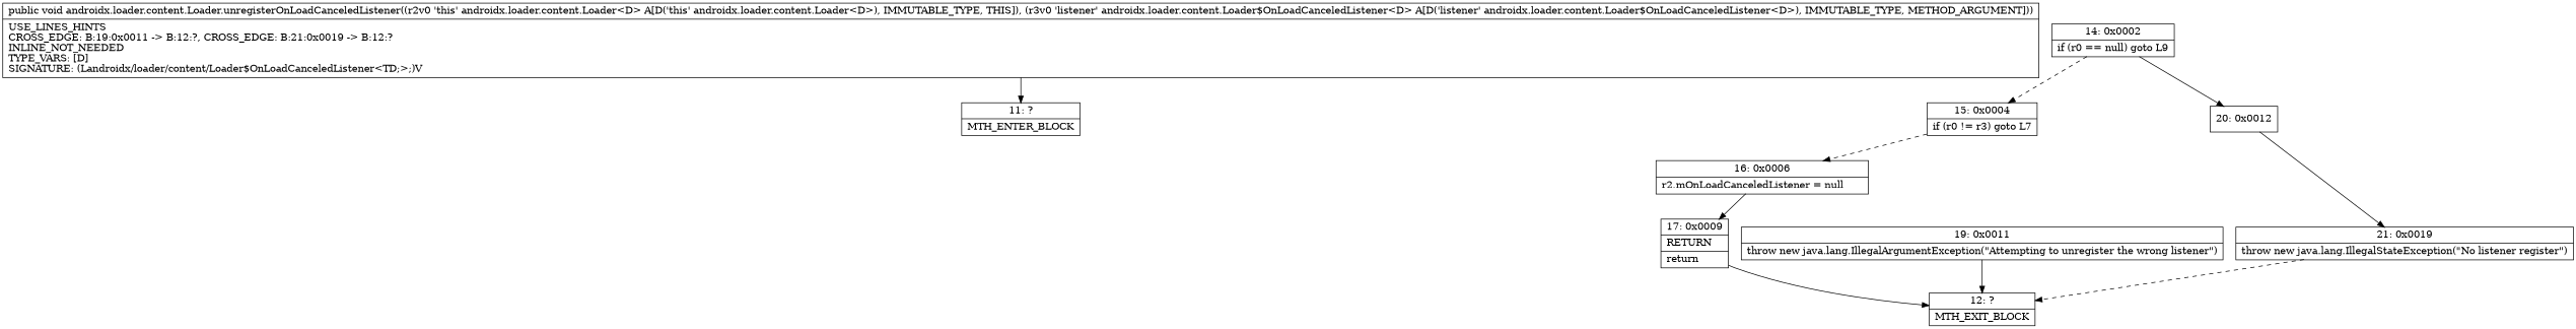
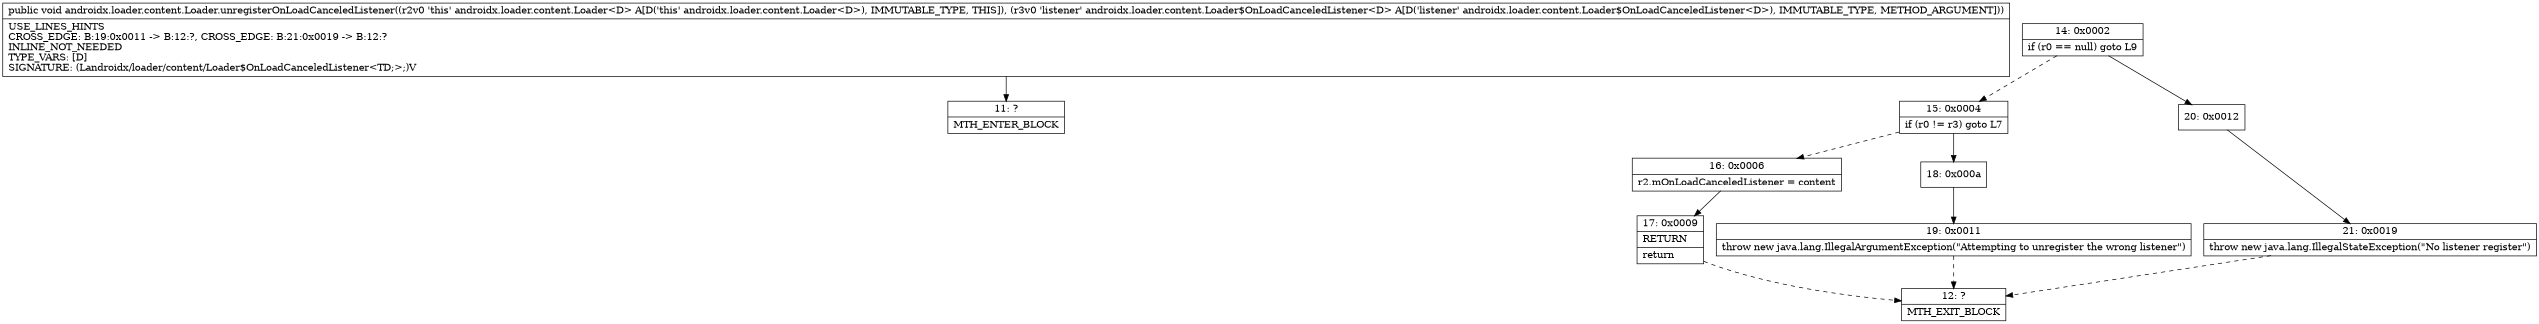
  digraph {
    node [shape=record]
    n1 [label="{11\:\ ?|MTH_ENTER_BLOCK\l}"]
    n2 [label="{14\:\ 0x0002|if (r0 == null) goto L9\l}"]
    n3 [label="{15\:\ 0x0004|if (r0 != r3) goto L7\l}"]
    n4 [label="{20\:\ 0x0012}"]
-   n5 [label="{16\:\ 0x0006|r2.mOnLoadCanceledListener = null\l}"]
+   n5 [label="{16\:\ 0x0006|r2.mOnLoadCanceledListener = content\l}"]
+   n6 [label="{18\:\ 0x000a}"]
    n7 [label="{21\:\ 0x0019|throw new java.lang.IllegalStateException(\"No listener register\")\l}"]
    n8 [label="{17\:\ 0x0009|RETURN\l|return\l}"]
    n9 [label="{19\:\ 0x0011|throw new java.lang.IllegalArgumentException(\"Attempting to unregister the wrong listener\")\l}"]
    n10 [label="{12\:\ ?|MTH_EXIT_BLOCK\l}"]
    n11 [label="{public void androidx.loader.content.Loader.unregisterOnLoadCanceledListener((r2v0 'this' androidx.loader.content.Loader\<D\> A[D('this' androidx.loader.content.Loader\<D\>), IMMUTABLE_TYPE, THIS]), (r3v0 'listener' androidx.loader.content.Loader$OnLoadCanceledListener\<D\> A[D('listener' androidx.loader.content.Loader$OnLoadCanceledListener\<D\>), IMMUTABLE_TYPE, METHOD_ARGUMENT]))  | USE_LINES_HINTS\lCROSS_EDGE: B:19:0x0011 \-\> B:12:?, CROSS_EDGE: B:21:0x0019 \-\> B:12:?\lINLINE_NOT_NEEDED\lTYPE_VARS: [D]\lSIGNATURE: (Landroidx\/loader\/content\/Loader$OnLoadCanceledListener\<TD;\>;)V\l}"]
    n2 -> n3 [style=dashed]
    n2 -> n4
    n3 -> n5 [style=dashed]
+   n3 -> n6
    n4 -> n7
    n5 -> n8
+   n6 -> n9
    n7 -> n10 [style=dashed]
-   n8 -> n10
-   n9 -> n10
+   n8 -> n10 [style=dashed]
+   n9 -> n10 [style=dashed]
    n11 -> n1
  }
